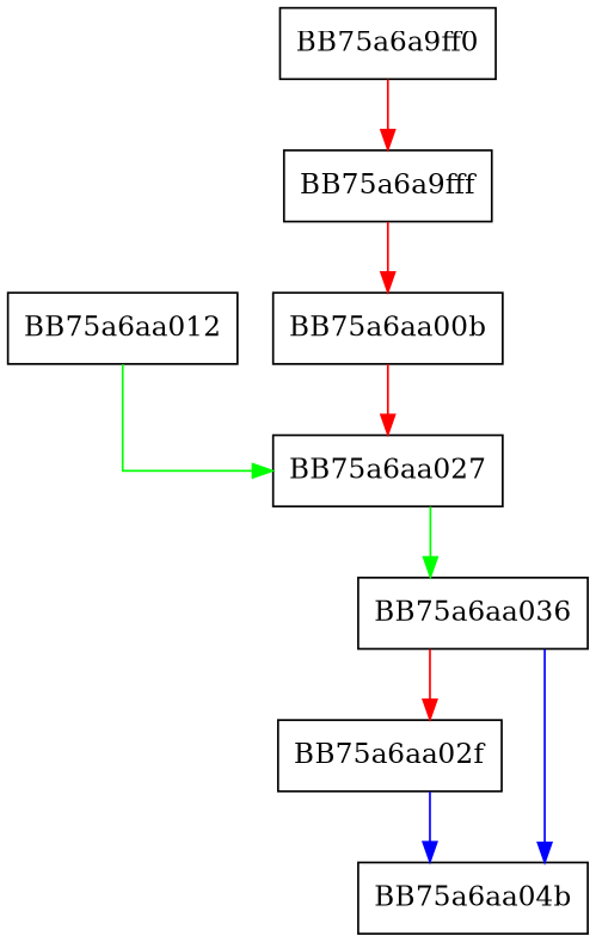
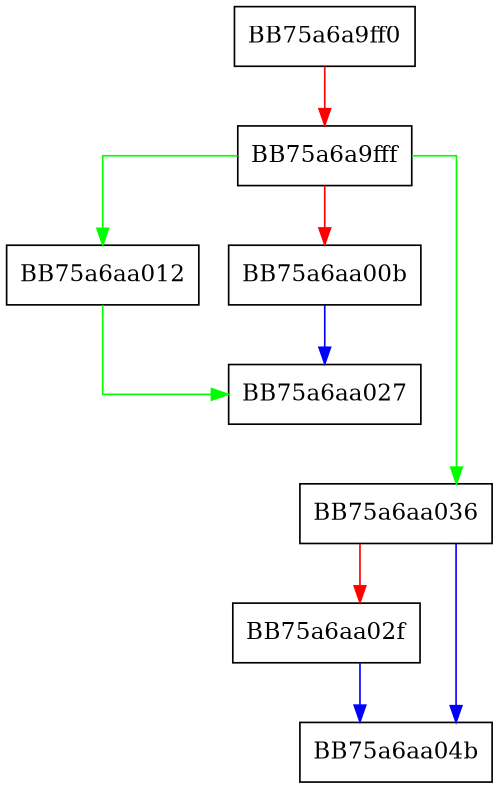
  digraph {
    fontname="DejaVu Serif"
    splines=ortho
    node [fontname="DejaVu Serif" shape=box]
    edge [color=red fontname="DejaVu Serif"]
    BB75a6a9ff0
    BB75a6a9fff
    BB75a6aa012
    BB75a6aa00b
    BB75a6aa027
    BB75a6aa036
    BB75a6aa02f
    BB75a6aa04b
    BB75a6a9ff0 -> BB75a6a9fff
+   BB75a6a9fff -> BB75a6aa012 [color=green]
    BB75a6a9fff -> BB75a6aa00b
    BB75a6aa012 -> BB75a6aa027 [color=green]
-   BB75a6aa00b -> BB75a6aa027
-   BB75a6aa027 -> BB75a6aa036 [color=green]
+   BB75a6aa00b -> BB75a6aa027 [color=blue]
+   BB75a6a9fff -> BB75a6aa036 [color=green]
    BB75a6aa036 -> BB75a6aa02f
    BB75a6aa036 -> BB75a6aa04b [color=blue]
    BB75a6aa02f -> BB75a6aa04b [color=blue]
  }
